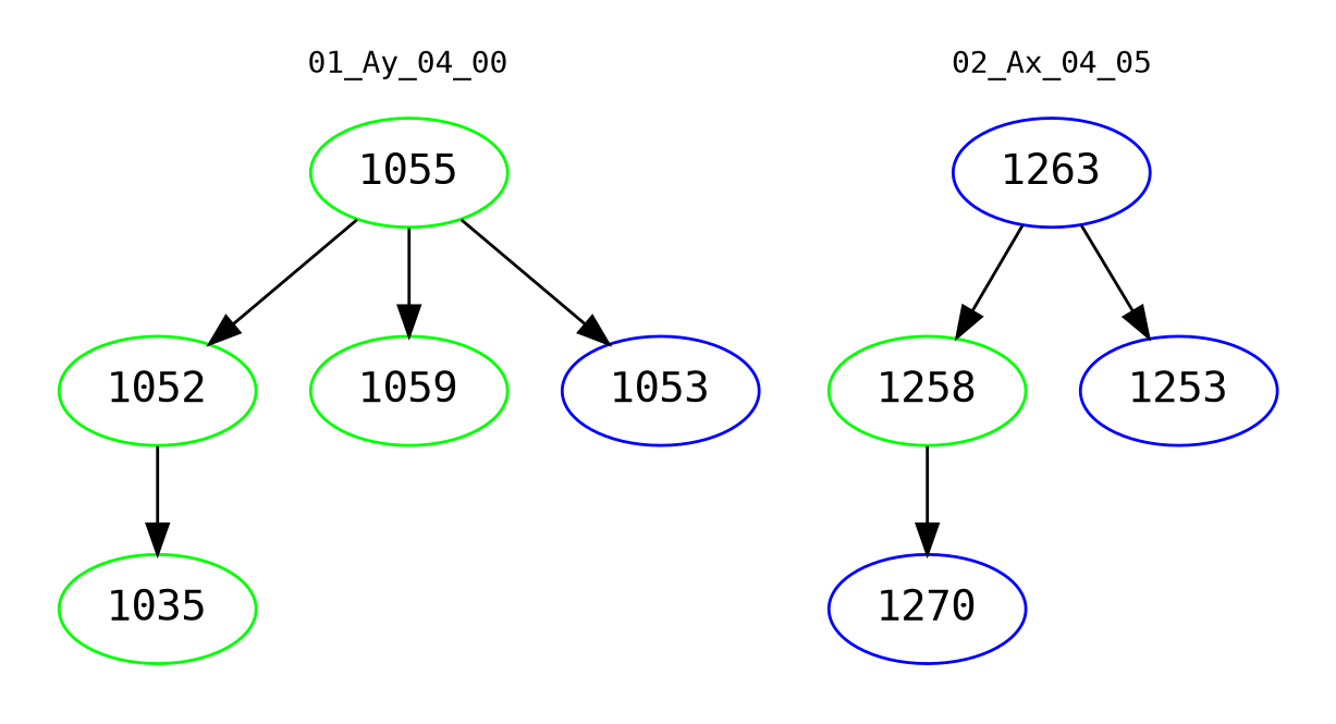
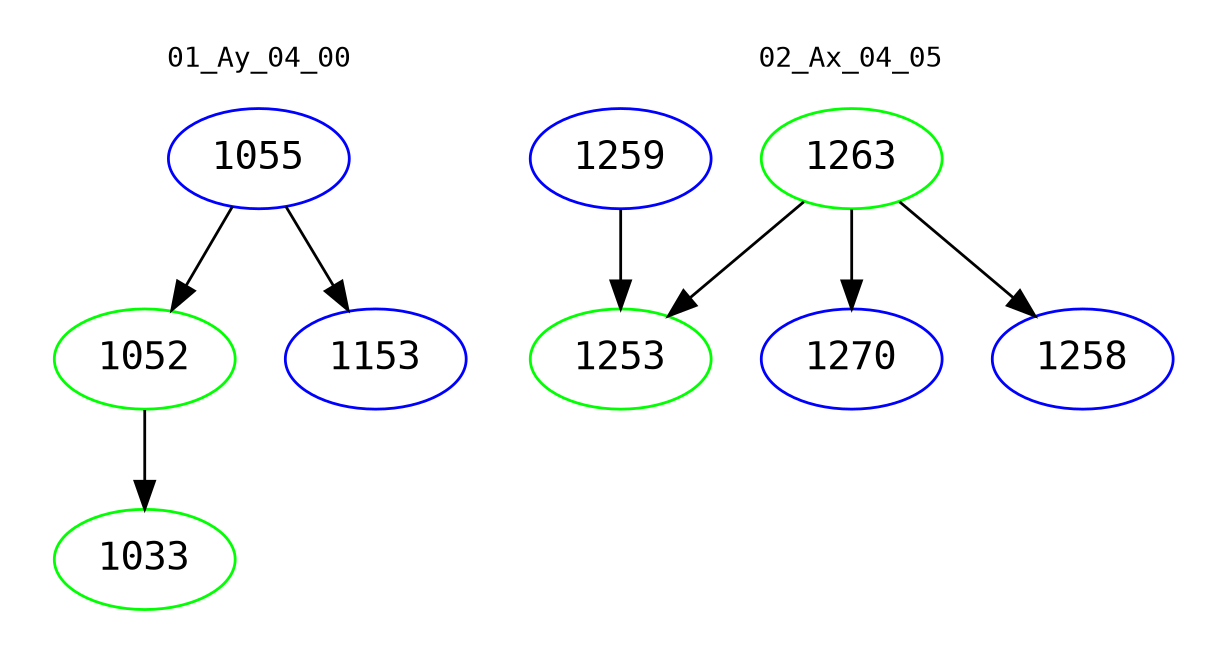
  digraph {
    fontname="DejaVu Sans Mono"
    node [color=blue fontname="DejaVu Sans Mono"]
    edge [color=black fontname="DejaVu Sans Mono"]
-   n1 [color=green label=1055]
+   n1 [label=1055]
    n2 [color=green label=1052]
-   n3 [color=green label=1059]
-   n4 [label=1053]
-   n5 [color=green label=1035]
-   n6 [label=1263]
+   n4 [label=1153]
+   n5 [color=green label=1033]
+   n6 [color=green label=1263]
+   n7 [label=1259]
    n8 [label=1270]
-   n9 [color=green label=1258]
-   n10 [label=1253]
+   n9 [label=1258]
+   n10 [color=green label=1253]
    subgraph cluster_1 {
      color=white
      fontsize=10
      label="01_Ay_04_00"
      n1
      n2
-     n3
      n4
      n5
    }
    subgraph cluster_2 {
      color=white
      fontsize=10
      label="02_Ax_04_05"
      n6
+     n7
      n8
      n9
      n10
    }
    n1 -> n2
-   n1 -> n3
    n1 -> n4
    n2 -> n5
-   n9 -> n8
+   n6 -> n8
    n6 -> n9
    n6 -> n10
+   n7 -> n10
  }
